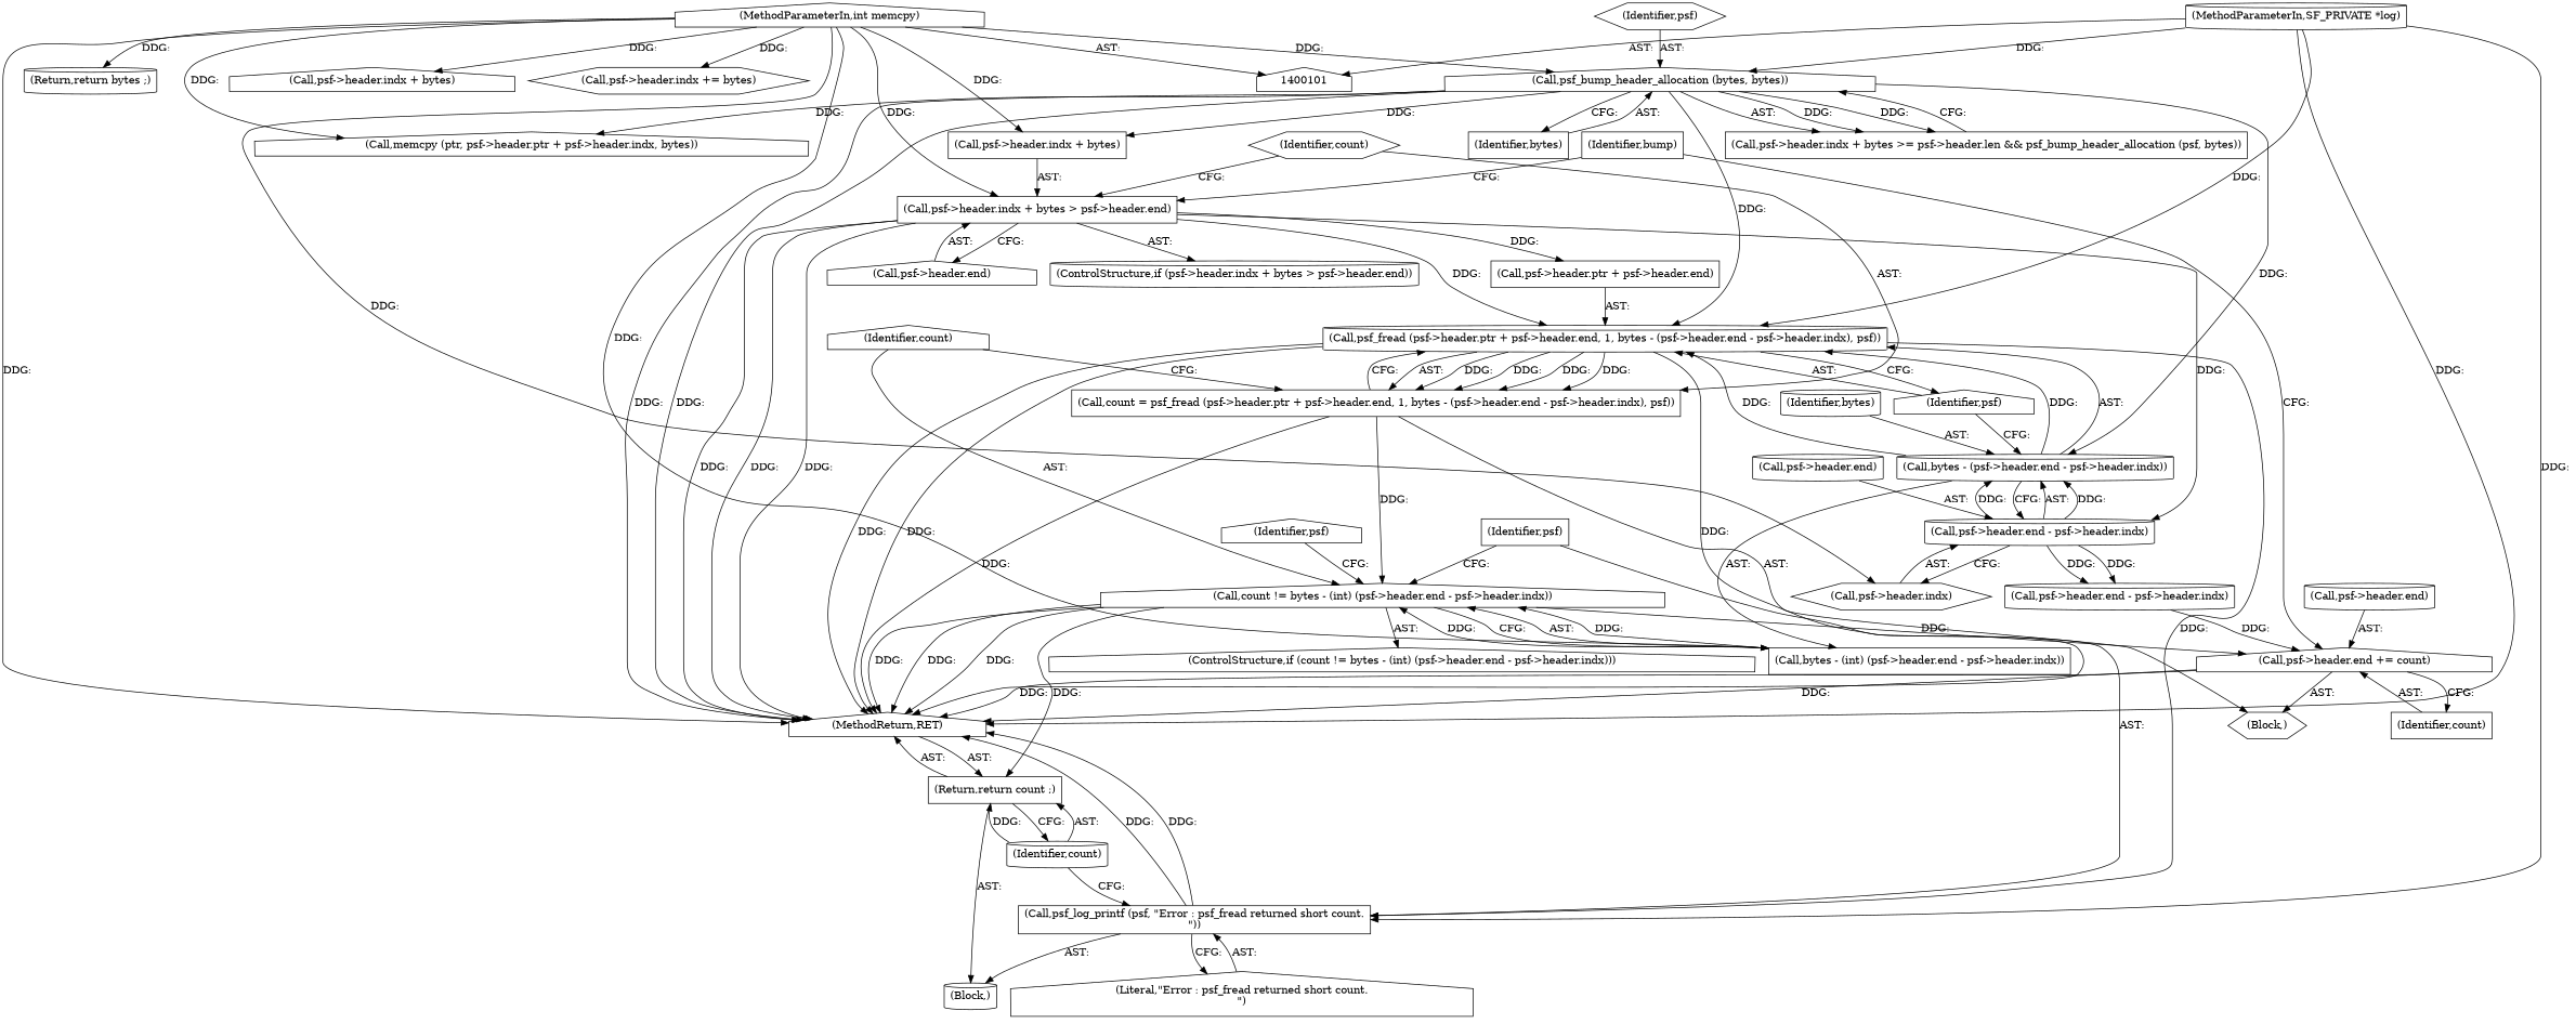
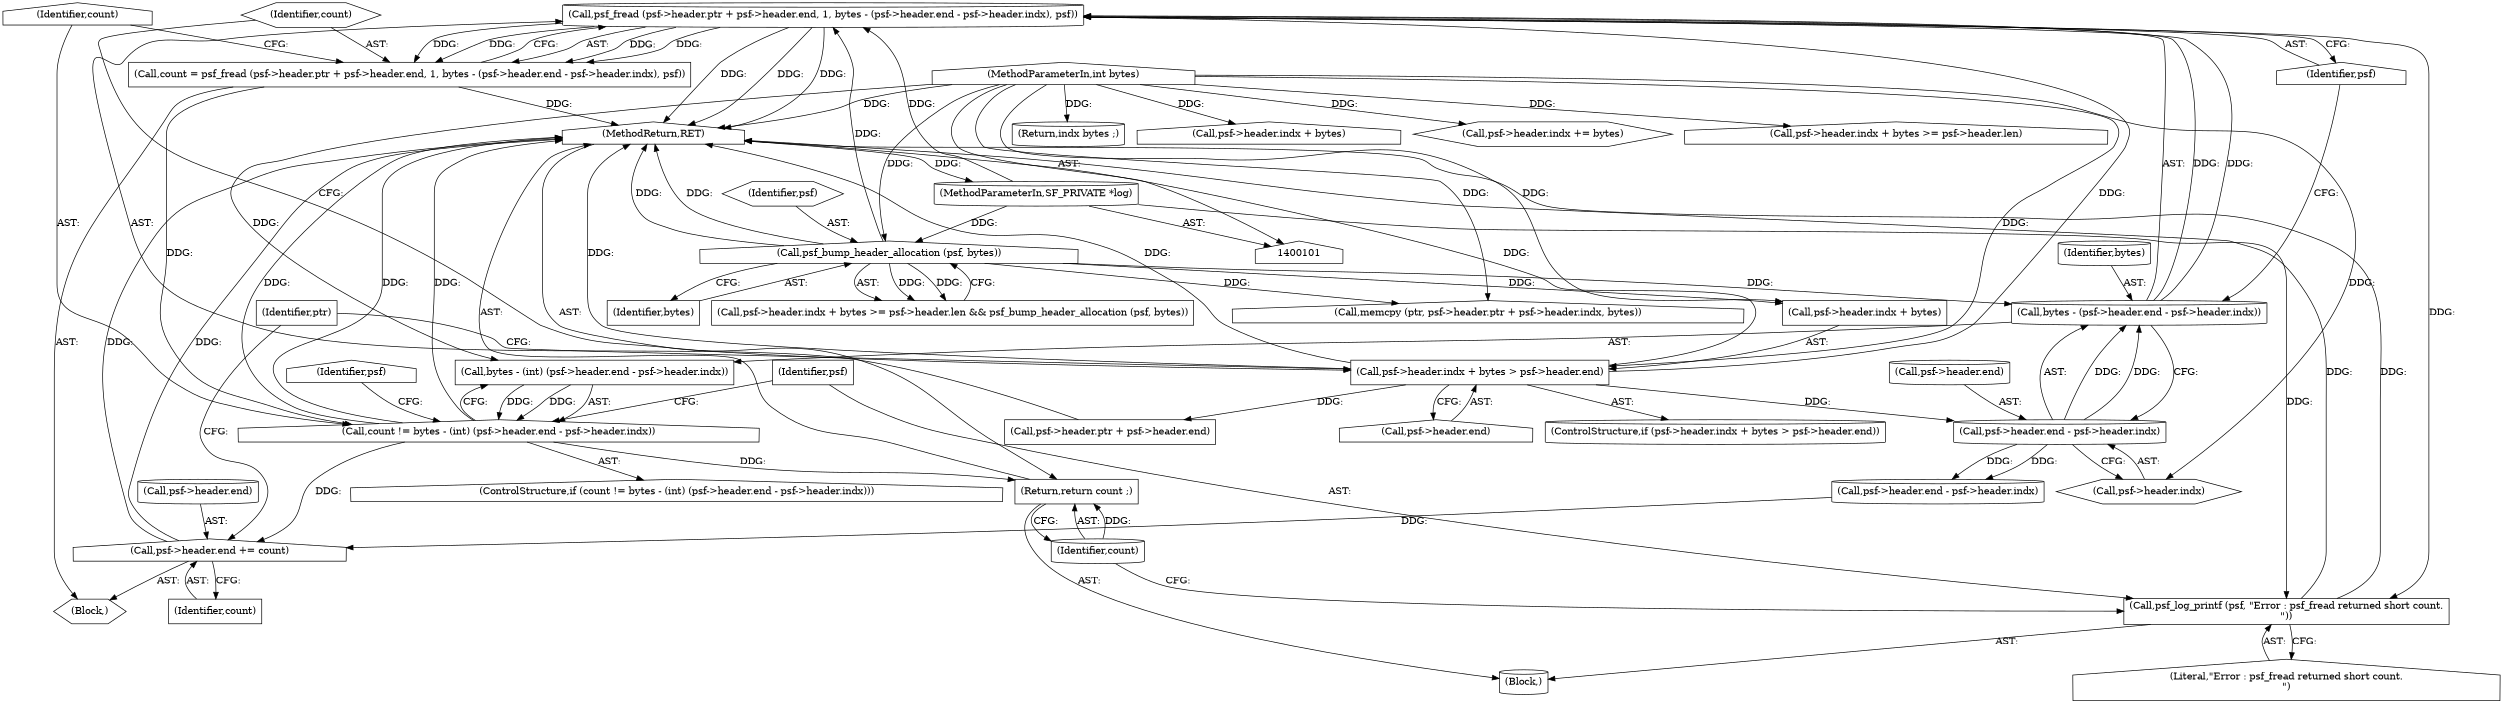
  digraph {
    node [shape=house]
    n1 [label="(Call,psf_fread (psf->header.ptr + psf->header.end, 1, bytes - (psf->header.end - psf->header.indx), psf))" shape=cylinder]
    n2 [label="(Call,count = psf_fread (psf->header.ptr + psf->header.end, 1, bytes - (psf->header.end - psf->header.indx), psf))" shape=box]
    n3 [label="(Call,psf_log_printf (psf, \"Error : psf_fread returned short count.\n\"))" shape=box]
    n4 [label="(MethodReturn,RET)"]
    n5 [label="(Identifier,psf)"]
    n6 [label="(Call,count != bytes - (int) (psf->header.end - psf->header.indx))"]
    n7 [label="(Block,)" shape=hexagon]
    n8 [label="(Block,)" shape=cylinder]
    n9 [label="(Literal,\"Error : psf_fread returned short count.\n\")"]
    n10 [label="(Return,return count ;)" shape=box]
    n11 [label="(Call,bytes - (psf->header.end - psf->header.indx))" shape=cylinder]
    n12 [label="(Call,psf->header.indx + bytes > psf->header.end)" shape=box]
    n13 [label="(Call,psf->header.end - psf->header.indx)" shape=cylinder]
    n14 [label="(Call,psf->header.end)"]
    n15 [label="(Call,psf->header.ptr + psf->header.end)" shape=box]
    n16 [label="(ControlStructure,if (psf->header.indx + bytes > psf->header.end))" shape=cylinder]
    n17 [label="(Call,psf->header.indx)" shape=hexagon]
    n18 [label="(Call,psf->header.end - psf->header.indx)" shape=cylinder]
-   n19 [label="(Call,psf_bump_header_allocation (bytes, bytes))"]
+   n19 [label="(Call,psf_bump_header_allocation (psf, bytes))"]
    n20 [label="(Call,psf->header.indx + bytes >= psf->header.len && psf_bump_header_allocation (psf, bytes))" shape=box]
    n21 [label="(Call,psf->header.indx + bytes)" shape=box]
    n22 [label="(Identifier,bytes)" shape=box]
    n23 [label="(Call,memcpy (ptr, psf->header.ptr + psf->header.indx, bytes))"]
    n24 [label="(Call,bytes - (int) (psf->header.end - psf->header.indx))" shape=box]
    n25 [label="(MethodParameterIn,SF_PRIVATE *log)" shape=cylinder]
    n26 [label=1400101]
-   n27 [label="(MethodParameterIn,int memcpy)"]
-   n28 [label="(Return,return bytes ;)" shape=cylinder]
+   n27 [label="(MethodParameterIn,int bytes)"]
+   n28 [label="(Return,indx bytes ;)" shape=cylinder]
    n29 [label="(Call,psf->header.indx + bytes)"]
    n30 [label="(Call,psf->header.indx += bytes)" shape=hexagon]
+   n31 [label="(Call,psf->header.indx + bytes >= psf->header.len)"]
    n32 [label="(Call,psf->header.end += count)"]
    n33 [label="(ControlStructure,if (count != bytes - (int) (psf->header.end - psf->header.indx)))"]
    n34 [label="(Identifier,count)" shape=cylinder]
    n35 [label="(Identifier,count)" shape=box]
    n36 [label="(Call,psf->header.end)" shape=cylinder]
    n37 [label="(Identifier,bytes)" shape=cylinder]
    n38 [label="(Identifier,count)"]
-   n39 [label="(Identifier,bump)" shape=box]
+   n39 [label="(Identifier,ptr)" shape=box]
    n40 [label="(Identifier,psf)" shape=hexagon]
    n41 [label="(Call,psf->header.end)" shape=cylinder]
    n42 [label="(Identifier,psf)"]
    n43 [label="(Identifier,count)" shape=hexagon]
    n44 [label="(Identifier,psf)" shape=box]
    n1 -> n2 [label="AST: "]
    n1 -> n2 [label="DDG: "]
    n1 -> n2 [label="DDG: "]
    n1 -> n2 [label="DDG: "]
    n1 -> n2 [label="DDG: "]
    n1 -> n3 [label="DDG: "]
    n1 -> n4 [label="DDG: "]
    n1 -> n4 [label="DDG: "]
    n1 -> n4 [label="DDG: "]
    n1 -> n5 [label="CFG: "]
    n2 -> n1 [label="CFG: "]
    n2 -> n4 [label="DDG: "]
    n2 -> n6 [label="DDG: "]
    n2 -> n7 [label="AST: "]
    n3 -> n4 [label="DDG: "]
    n3 -> n4 [label="DDG: "]
    n3 -> n8 [label="AST: "]
    n3 -> n9 [label="CFG: "]
    n4 -> n10 [label="AST: "]
    n5 -> n1 [label="AST: "]
    n5 -> n11 [label="CFG: "]
    n6 -> n4 [label="DDG: "]
    n6 -> n4 [label="DDG: "]
    n6 -> n4 [label="DDG: "]
    n6 -> n10 [label="DDG: "]
    n6 -> n24 [label="CFG: "]
    n6 -> n32 [label="DDG: "]
    n6 -> n33 [label="AST: "]
    n9 -> n3 [label="AST: "]
    n10 -> n4 [label="AST: "]
    n10 -> n8 [label="AST: "]
    n10 -> n34 [label="CFG: "]
    n11 -> n1 [label="AST: "]
    n11 -> n1 [label="DDG: "]
    n11 -> n1 [label="DDG: "]
    n11 -> n13 [label="CFG: "]
    n11 -> n24 [label="AST: "]
    n12 -> n1 [label="DDG: "]
    n12 -> n4 [label="DDG: "]
    n12 -> n4 [label="DDG: "]
    n12 -> n4 [label="DDG: "]
    n12 -> n13 [label="DDG: "]
    n12 -> n14 [label="CFG: "]
    n12 -> n15 [label="DDG: "]
    n12 -> n16 [label="AST: "]
    n13 -> n11 [label="AST: "]
    n13 -> n11 [label="DDG: "]
    n13 -> n11 [label="DDG: "]
    n13 -> n17 [label="CFG: "]
    n13 -> n18 [label="DDG: "]
    n13 -> n18 [label="DDG: "]
    n14 -> n12 [label="AST: "]
    n15 -> n1 [label="AST: "]
    n17 -> n13 [label="AST: "]
    n18 -> n32 [label="DDG: "]
    n19 -> n1 [label="DDG: "]
    n19 -> n4 [label="DDG: "]
    n19 -> n4 [label="DDG: "]
    n19 -> n11 [label="DDG: "]
    n19 -> n20 [label="AST: "]
    n19 -> n20 [label="DDG: "]
    n19 -> n20 [label="DDG: "]
    n19 -> n21 [label="DDG: "]
    n19 -> n22 [label="CFG: "]
    n19 -> n23 [label="DDG: "]
    n20 -> n19 [label="CFG: "]
    n21 -> n12 [label="AST: "]
    n22 -> n19 [label="AST: "]
    n24 -> n6 [label="AST: "]
    n24 -> n6 [label="DDG: "]
    n24 -> n6 [label="DDG: "]
    n25 -> n1 [label="DDG: "]
    n25 -> n3 [label="DDG: "]
-   n25 -> n4 [label="DDG: "]
+   n4 -> n25 [label="DDG: "]
    n25 -> n19 [label="DDG: "]
    n25 -> n26 [label="AST: "]
    n27 -> n4 [label="DDG: "]
    n27 -> n12 [label="DDG: "]
    n27 -> n17 [label="DDG: "]
    n27 -> n19 [label="DDG: "]
    n27 -> n21 [label="DDG: "]
    n27 -> n23 [label="DDG: "]
    n27 -> n24 [label="DDG: "]
    n27 -> n26 [label="AST: "]
    n27 -> n28 [label="DDG: "]
    n27 -> n29 [label="DDG: "]
    n27 -> n30 [label="DDG: "]
+   n27 -> n31 [label="DDG: "]
    n32 -> n4 [label="DDG: "]
    n32 -> n4 [label="DDG: "]
    n32 -> n7 [label="AST: "]
    n32 -> n35 [label="CFG: "]
    n34 -> n3 [label="CFG: "]
    n34 -> n10 [label="AST: "]
    n34 -> n10 [label="DDG: "]
    n35 -> n32 [label="AST: "]
    n36 -> n13 [label="AST: "]
    n37 -> n11 [label="AST: "]
    n38 -> n2 [label="CFG: "]
    n38 -> n6 [label="AST: "]
    n39 -> n12 [label="CFG: "]
    n39 -> n32 [label="CFG: "]
    n40 -> n19 [label="AST: "]
    n41 -> n32 [label="AST: "]
    n42 -> n6 [label="CFG: "]
    n43 -> n2 [label="AST: "]
    n43 -> n12 [label="CFG: "]
    n44 -> n3 [label="AST: "]
    n44 -> n6 [label="CFG: "]
  }
